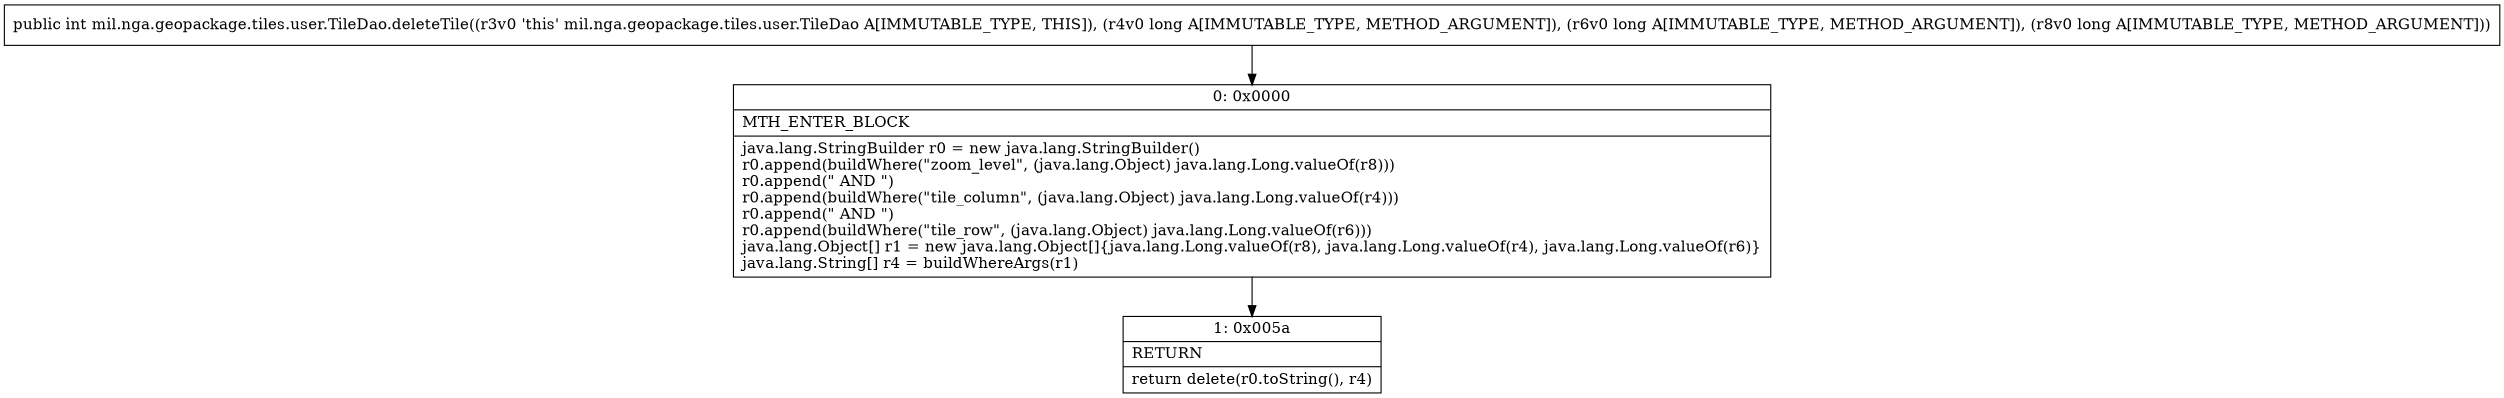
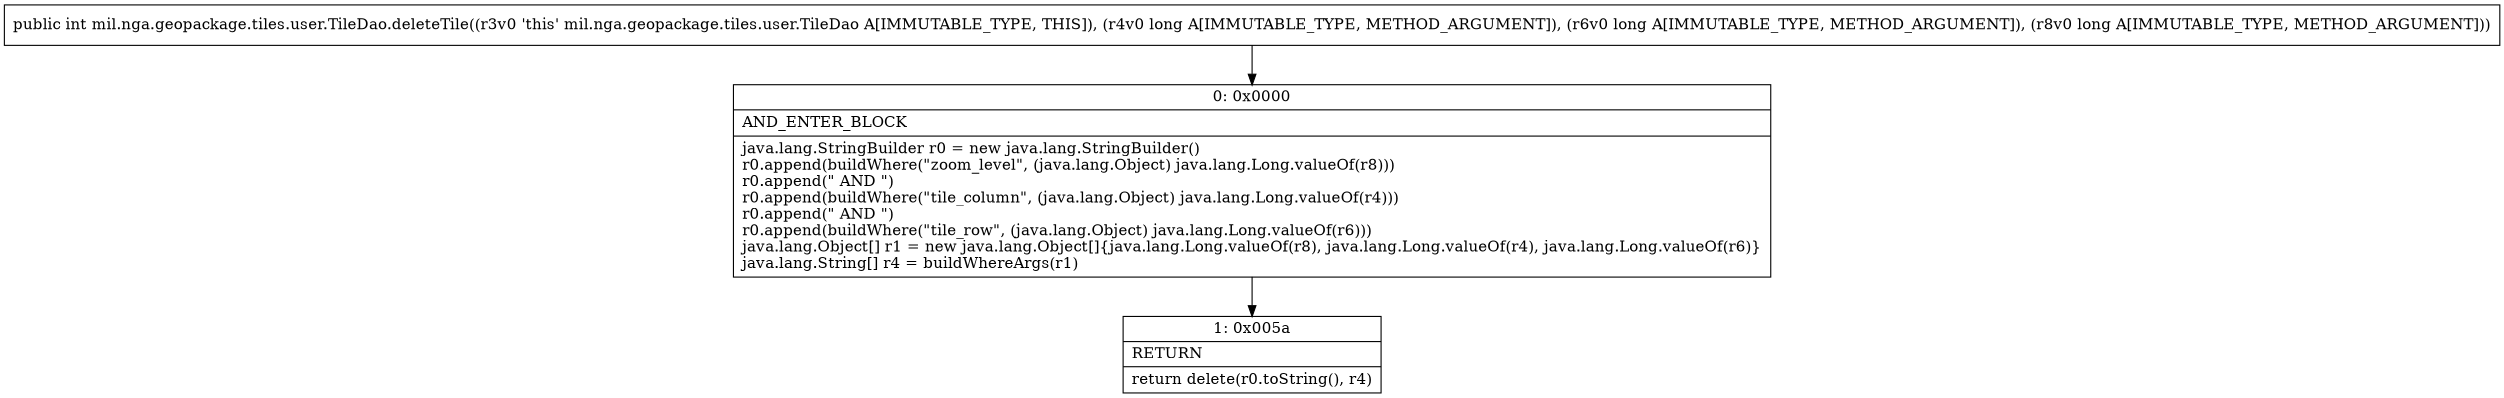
  digraph {
    node [shape=record]
-   n1 [label="{0\:\ 0x0000|MTH_ENTER_BLOCK\l|java.lang.StringBuilder r0 = new java.lang.StringBuilder()\lr0.append(buildWhere(\"zoom_level\", (java.lang.Object) java.lang.Long.valueOf(r8)))\lr0.append(\" AND \")\lr0.append(buildWhere(\"tile_column\", (java.lang.Object) java.lang.Long.valueOf(r4)))\lr0.append(\" AND \")\lr0.append(buildWhere(\"tile_row\", (java.lang.Object) java.lang.Long.valueOf(r6)))\ljava.lang.Object[] r1 = new java.lang.Object[]\{java.lang.Long.valueOf(r8), java.lang.Long.valueOf(r4), java.lang.Long.valueOf(r6)\}\ljava.lang.String[] r4 = buildWhereArgs(r1)\l}"]
+   n1 [label="{0\:\ 0x0000|AND_ENTER_BLOCK\l|java.lang.StringBuilder r0 = new java.lang.StringBuilder()\lr0.append(buildWhere(\"zoom_level\", (java.lang.Object) java.lang.Long.valueOf(r8)))\lr0.append(\" AND \")\lr0.append(buildWhere(\"tile_column\", (java.lang.Object) java.lang.Long.valueOf(r4)))\lr0.append(\" AND \")\lr0.append(buildWhere(\"tile_row\", (java.lang.Object) java.lang.Long.valueOf(r6)))\ljava.lang.Object[] r1 = new java.lang.Object[]\{java.lang.Long.valueOf(r8), java.lang.Long.valueOf(r4), java.lang.Long.valueOf(r6)\}\ljava.lang.String[] r4 = buildWhereArgs(r1)\l}"]
    n2 [label="{1\:\ 0x005a|RETURN\l|return delete(r0.toString(), r4)\l}"]
    n3 [label="{public int mil.nga.geopackage.tiles.user.TileDao.deleteTile((r3v0 'this' mil.nga.geopackage.tiles.user.TileDao A[IMMUTABLE_TYPE, THIS]), (r4v0 long A[IMMUTABLE_TYPE, METHOD_ARGUMENT]), (r6v0 long A[IMMUTABLE_TYPE, METHOD_ARGUMENT]), (r8v0 long A[IMMUTABLE_TYPE, METHOD_ARGUMENT])) }"]
    n1 -> n2
    n3 -> n1
  }
